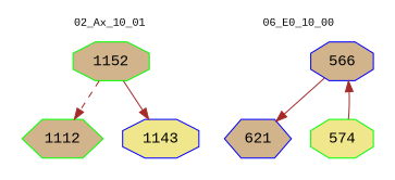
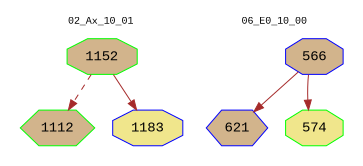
  digraph {
    fontname="Liberation Mono"
    node [color=green fillcolor=tan fontname="Liberation Mono" shape=octagon style=filled]
    edge [color=brown fontname="Liberation Mono" style=solid]
    n1 [label=1152]
    n2 [label=1112 shape=hexagon]
-   n3 [color=blue fillcolor=khaki label=1143]
+   n3 [color=blue fillcolor=khaki label=1183]
    n4 [color=blue label=566]
    n5 [color=blue label=621 shape=hexagon]
    n6 [fillcolor=khaki label=574]
    subgraph cluster_1 {
      color=white
      fontsize=10
      label="02_Ax_10_01"
      n1
      n2
      n3
    }
    subgraph cluster_2 {
      color=white
      fontsize=10
      label="06_E0_10_00"
      n4
      n5
      n6
    }
    n1 -> n2 [style=dashed]
    n1 -> n3
    n4 -> n5
-   n6 -> n4
+   n4 -> n6
  }
